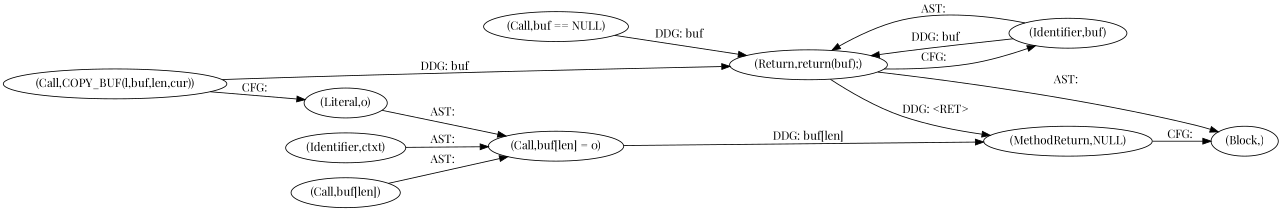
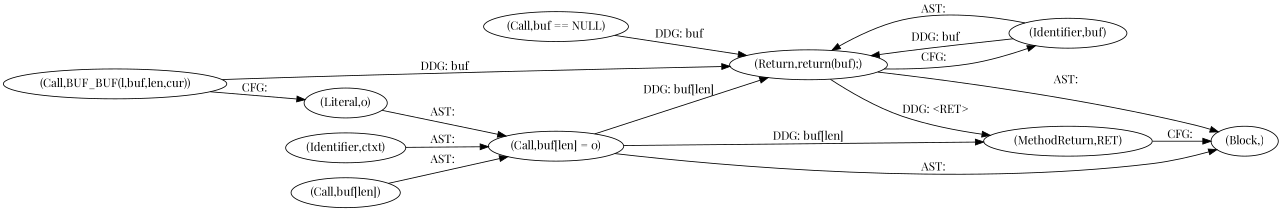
  digraph {
    fontname="Playfair Display"
    rankdir=LR
    node [fontname="Playfair Display"]
    edge [fontname="Playfair Display"]
    n1 [label="(Call,buf[len] = 0)"]
    n2 [label="(Return,return(buf);)"]
-   n3 [label="(MethodReturn,NULL)"]
+   n3 [label="(MethodReturn,RET)"]
    n4 [label="(Block,)"]
    n5 [label="(Identifier,buf)"]
    n6 [label="(Literal,0)"]
    n7 [label="(Call,buf == NULL)"]
-   n8 [label="(Call,COPY_BUF(l,buf,len,cur))"]
+   n8 [label="(Call,BUF_BUF(l,buf,len,cur))"]
    n9 [label="(Identifier,ctxt)"]
    n10 [label="(Call,buf[len])"]
+   n1 -> n2 [label="DDG: buf[len]"]
    n1 -> n3 [label="DDG: buf[len]"]
+   n1 -> n4 [label="AST: "]
    n2 -> n3 [label="DDG: <RET>"]
    n2 -> n4 [label="AST: "]
    n2 -> n5 [label="CFG: "]
    n3 -> n4 [label="CFG: "]
    n5 -> n2 [label="AST: "]
    n5 -> n2 [label="DDG: buf"]
    n6 -> n1 [label="AST: "]
    n7 -> n2 [label="DDG: buf"]
    n8 -> n2 [label="DDG: buf"]
    n8 -> n6 [label="CFG: "]
    n9 -> n1 [label="AST: "]
    n10 -> n1 [label="AST: "]
  }
